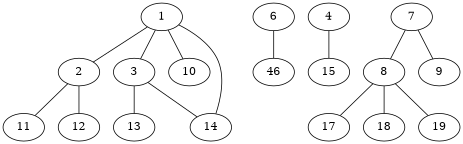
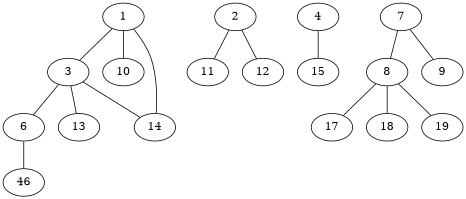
  graph {
    node [chem=H]
    edge [valence=1]
    1 [chem=C]
    2 [chem=C]
    3 [chem=C]
    10
    14
    11
    12
    6 [chem=O]
    13
    4 [chem=O]
    15
    n12 [label=46]
    7 [chem=C]
    8 [chem=C]
    9 [chem=O]
    17
    18
    19
-   1 -- 2
    1 -- 3
    1 -- 10
    1 -- 14
    2 -- 11
    2 -- 12
    3 -- 14
+   3 -- 6
    3 -- 13
    6 -- n12
    4 -- 15
    7 -- 8
    7 -- 9 [valence=2]
    8 -- 17
    8 -- 18
    8 -- 19
  }
